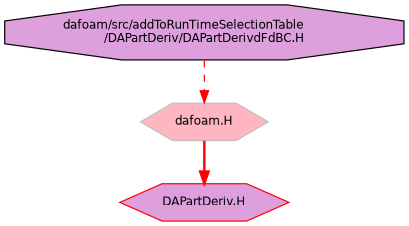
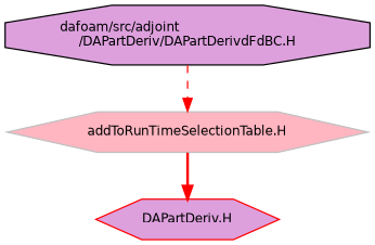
  digraph {
    node [fillcolor=plum fontname=Helvetica fontsize=10 shape=hexagon style=filled]
    edge [color=red fontname=Helvetica fontsize=10 labelfontname=Helvetica labelfontsize=10]
-   n1 [color=black fontcolor=black height=0.2 label="dafoam/src/addToRunTimeSelectionTable\l/DAPartDeriv/DAPartDerivdFdBC.H" shape=octagon width=0.4]
-   n2 [color=grey75 fillcolor=lightpink height=0.2 label="dafoam.H" width=0.4]
+   n1 [color=black fontcolor=black height=0.2 label="dafoam/src/adjoint\l/DAPartDeriv/DAPartDerivdFdBC.H" shape=octagon width=0.4]
+   n2 [color=grey75 fillcolor=lightpink height=0.2 label="addToRunTimeSelectionTable.H" width=0.4]
    n3 [color=red height=0.2 label="DAPartDeriv.H" width=0.4]
    n1 -> n2 [style=dashed]
    n2 -> n3 [style=bold]
  }
